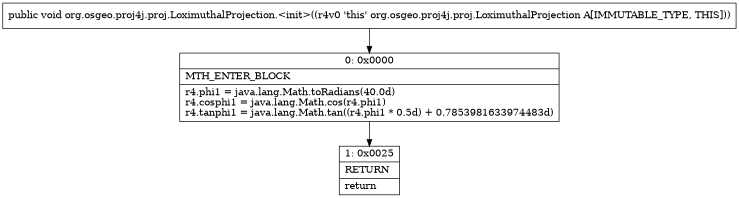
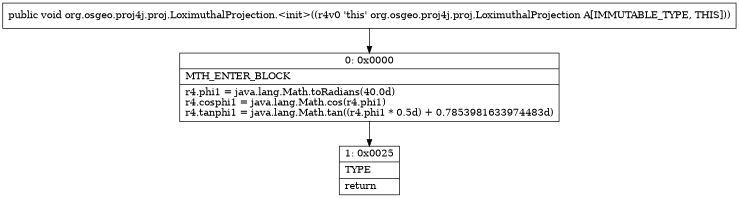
  digraph {
    node [shape=record]
    n1 [label="{0\:\ 0x0000|MTH_ENTER_BLOCK\l|r4.phi1 = java.lang.Math.toRadians(40.0d)\lr4.cosphi1 = java.lang.Math.cos(r4.phi1)\lr4.tanphi1 = java.lang.Math.tan((r4.phi1 * 0.5d) + 0.7853981633974483d)\l}"]
-   n2 [label="{1\:\ 0x0025|RETURN\l|return\l}"]
+   n2 [label="{1\:\ 0x0025|TYPE\l|return\l}"]
    n3 [label="{public void org.osgeo.proj4j.proj.LoximuthalProjection.\<init\>((r4v0 'this' org.osgeo.proj4j.proj.LoximuthalProjection A[IMMUTABLE_TYPE, THIS])) }"]
    n1 -> n2
    n3 -> n1
  }
